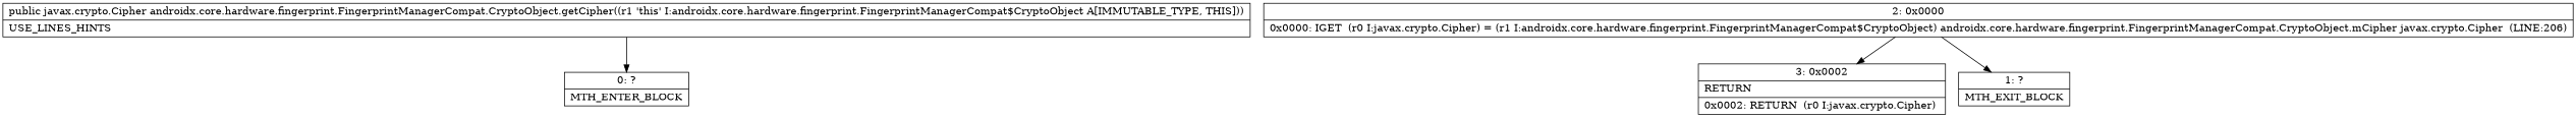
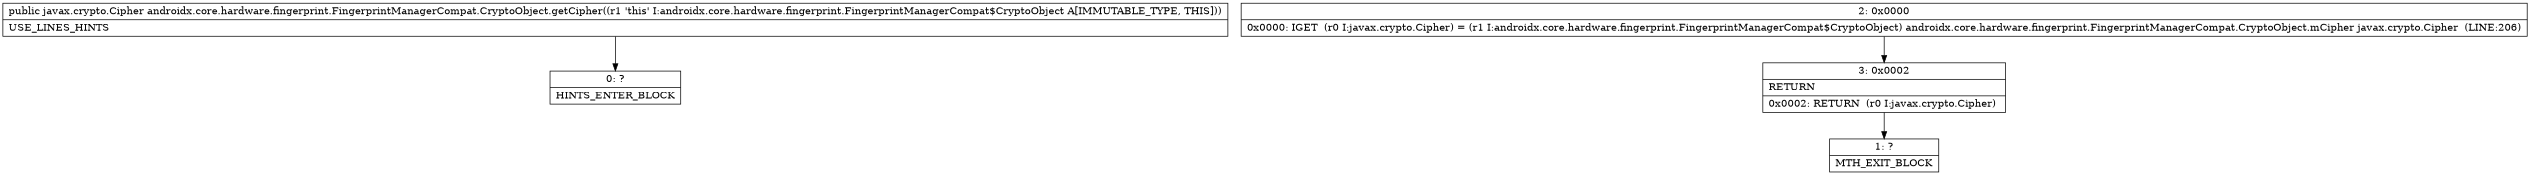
  digraph {
    node [shape=record]
-   n1 [label="{0\:\ ?|MTH_ENTER_BLOCK\l}"]
+   n1 [label="{0\:\ ?|HINTS_ENTER_BLOCK\l}"]
    n2 [label="{2\:\ 0x0000|0x0000: IGET  (r0 I:javax.crypto.Cipher) = (r1 I:androidx.core.hardware.fingerprint.FingerprintManagerCompat$CryptoObject) androidx.core.hardware.fingerprint.FingerprintManagerCompat.CryptoObject.mCipher javax.crypto.Cipher  (LINE:206)\l}"]
    n3 [label="{3\:\ 0x0002|RETURN\l|0x0002: RETURN  (r0 I:javax.crypto.Cipher) \l}"]
    n4 [label="{1\:\ ?|MTH_EXIT_BLOCK\l}"]
    n5 [label="{public javax.crypto.Cipher androidx.core.hardware.fingerprint.FingerprintManagerCompat.CryptoObject.getCipher((r1 'this' I:androidx.core.hardware.fingerprint.FingerprintManagerCompat$CryptoObject A[IMMUTABLE_TYPE, THIS]))  | USE_LINES_HINTS\l}"]
    n2 -> n3
-   n2 -> n4
+   n3 -> n4
    n5 -> n1
  }
